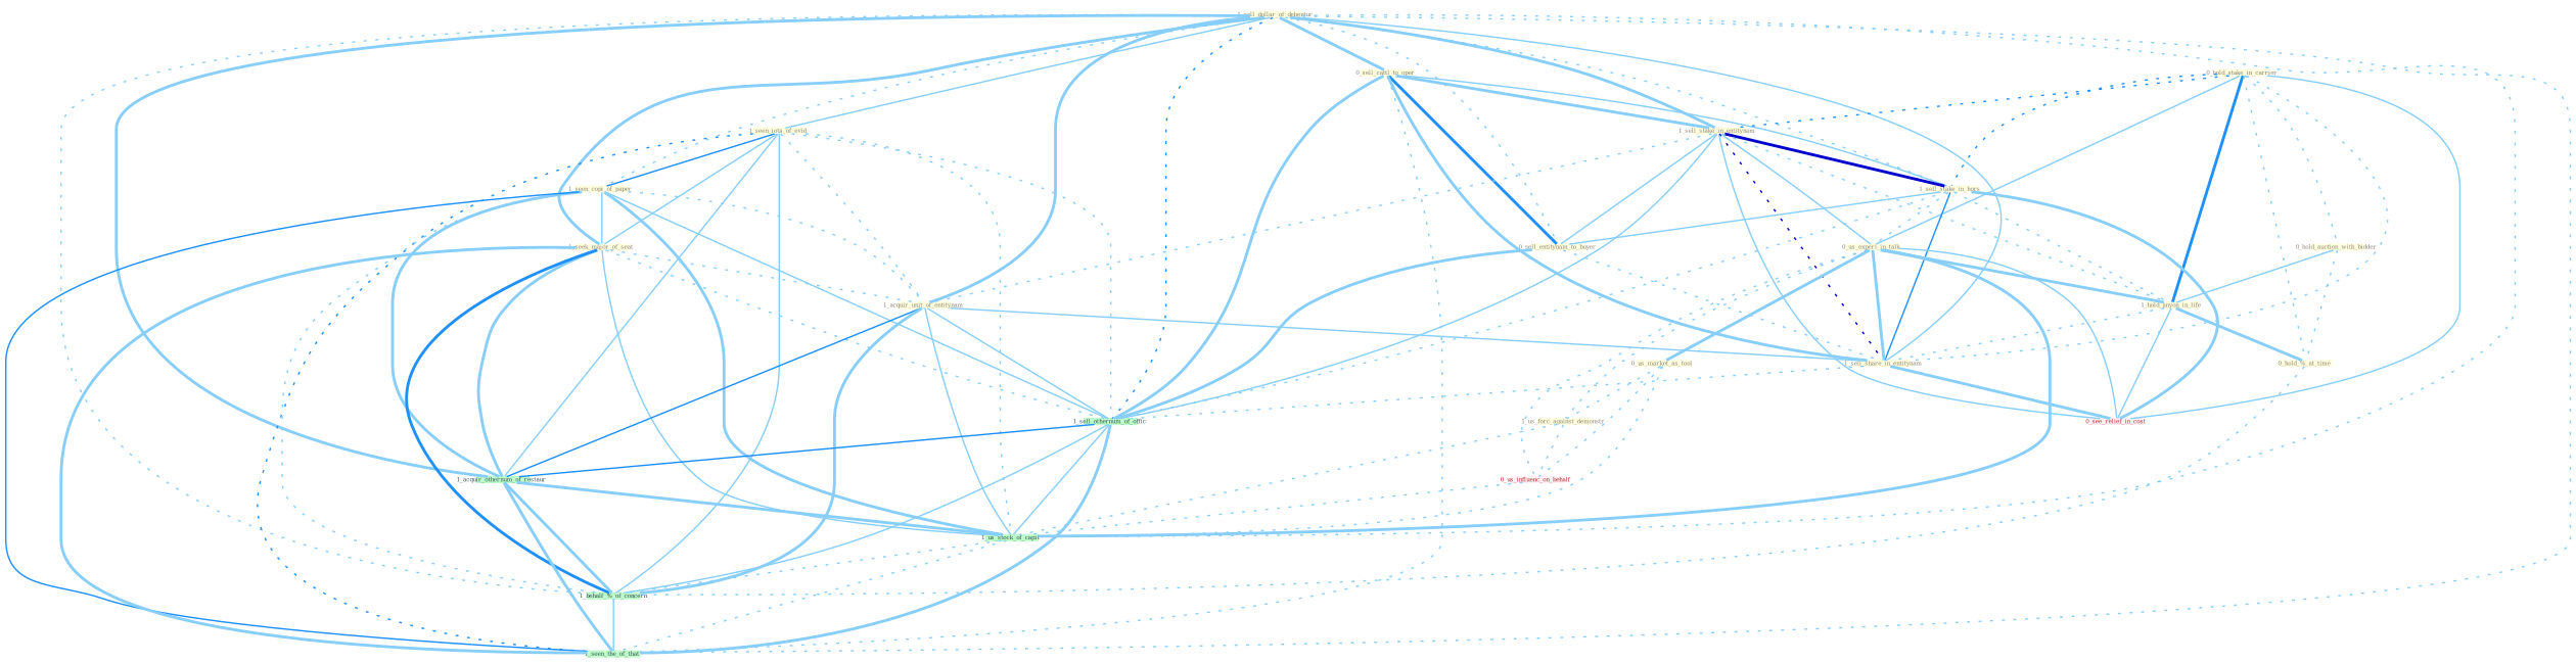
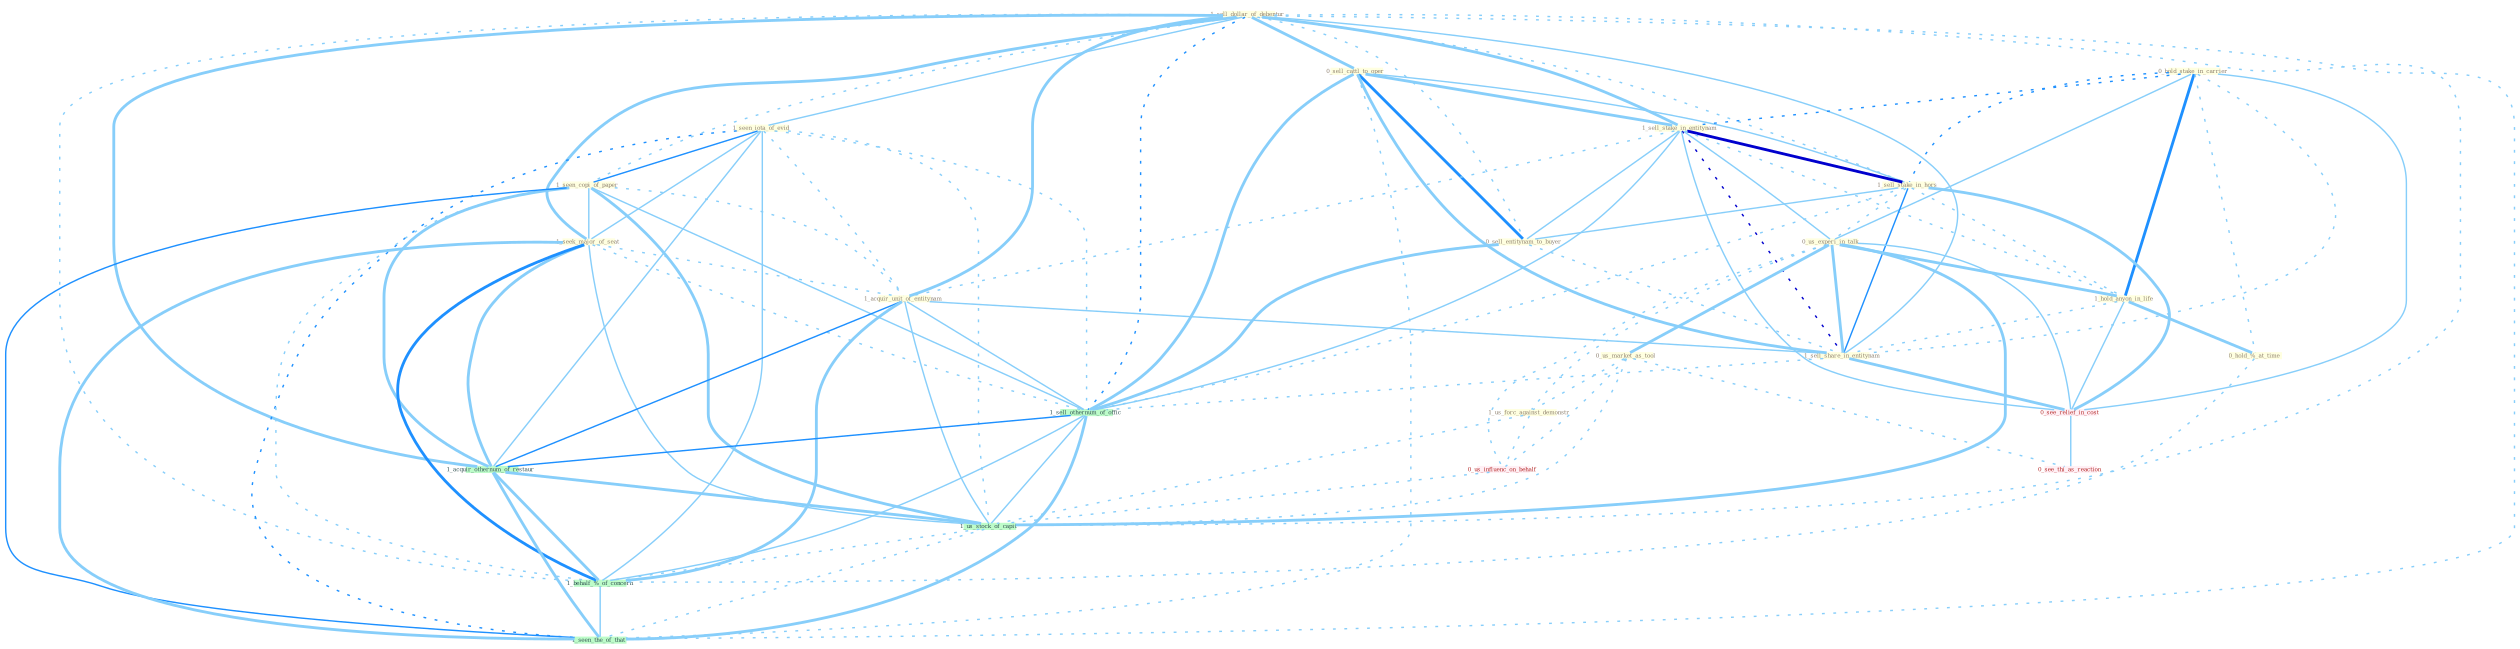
  graph {
    fontname="DejaVu Serif"
    node [color="#ffffe0" fixedsize=true fontcolor="#8b7d6b" fontname="DejaVu Serif" fontsize=4 shape=polygon style=filled]
    edge [color="#87cefa" fontname="DejaVu Serif" style=dotted w=1]
    "1_sell_dollar_of_debentur " [height=.06 width=.5]
    "0_sell_cattl_to_oper " [height=.06 width=.5]
    "0_hold_stake_in_carrier " [height=.06 width=.5]
    "1_sell_stake_in_entitynam " [height=.06 width=.5]
    "1_seen_iota_of_evid " [height=.06 width=.5]
    "1_sell_stake_in_hors " [height=.06 width=.5]
    "0_sell_entitynam_to_buyer " [height=.06 width=.5]
-   "0_hold_auction_with_bidder " [height=.06 width=.5]
    "0_us_experi_in_talk " [height=.06 width=.5]
    "1_hold_anyon_in_life " [height=.06 width=.5]
    "0_us_market_as_tool " [height=.06 width=.5]
    "1_seen_copi_of_paper " [height=.06 width=.5]
    "1_seek_major_of_seat " [height=.06 width=.5]
    "1_acquir_unit_of_entitynam " [height=.06 width=.5]
    "1_sell_share_in_entitynam " [height=.06 width=.5]
    "1_us_forc_against_demonstr " [height=.06 width=.5]
    "0_hold_%_at_time " [height=.06 width=.5]
    "0_us_influenc_on_behalf " [color="#fff0f5" fontcolor="#b22222" height=.06 width=.5]
    "0_see_relief_in_cost " [color="#fff0f5" fontcolor="#b22222" height=.06 width=.5]
+   "0_see_thi_as_reaction " [color="#fff0f5" fontcolor="#b22222" height=.06 width=.5]
    "1_sell_othernum_of_offic " [color="#BDFCC9" fontcolor="#2f4f4f" height=.06 width=.5]
    "1_acquir_othernum_of_restaur " [color="#BDFCC9" fontcolor="#2f4f4f" height=.06 width=.5]
    "1_us_stock_of_capit " [color="#BDFCC9" fontcolor="#2f4f4f" height=.06 width=.5]
    n24 [color="#BDFCC9" fontcolor="#2f4f4f" height=.06 label="1_behalf_%_of_concern" width=.5]
    "1_seen_the_of_that " [color="#BDFCC9" fontcolor="#2f4f4f" height=.06 width=.5]
    subgraph sub_1 {
      "1_sell_dollar_of_debentur "
      "0_sell_cattl_to_oper "
      "0_hold_stake_in_carrier "
      "1_sell_stake_in_entitynam "
      "1_seen_iota_of_evid "
      "1_sell_stake_in_hors "
      "0_sell_entitynam_to_buyer "
-     "0_hold_auction_with_bidder "
      "0_us_experi_in_talk "
      "1_hold_anyon_in_life "
      "0_us_market_as_tool "
      "1_seen_copi_of_paper "
      "1_seek_major_of_seat "
      "1_acquir_unit_of_entitynam "
      "1_sell_share_in_entitynam "
      "1_us_forc_against_demonstr "
      "0_hold_%_at_time "
    }
    subgraph sub_2 {
      "0_us_influenc_on_behalf "
      "0_see_relief_in_cost "
+     "0_see_thi_as_reaction "
    }
    "1_sell_dollar_of_debentur " -- "0_sell_cattl_to_oper " [style=bold]
    "1_sell_dollar_of_debentur " -- "1_sell_stake_in_entitynam " [style=bold]
    "1_sell_dollar_of_debentur " -- "1_seen_iota_of_evid " [style=solid]
    "1_sell_dollar_of_debentur " -- "1_sell_stake_in_hors "
    "1_sell_dollar_of_debentur " -- "0_sell_entitynam_to_buyer "
    "1_sell_dollar_of_debentur " -- "1_seen_copi_of_paper "
    "1_sell_dollar_of_debentur " -- "1_seek_major_of_seat " [style=bold]
    "1_sell_dollar_of_debentur " -- "1_acquir_unit_of_entitynam " [style=bold]
    "1_sell_dollar_of_debentur " -- "1_sell_share_in_entitynam " [style=solid]
    "1_sell_dollar_of_debentur " -- "1_sell_othernum_of_offic " [color="#1e90ff" w=2]
    "1_sell_dollar_of_debentur " -- "1_acquir_othernum_of_restaur " [style=bold]
    "1_sell_dollar_of_debentur " -- "1_us_stock_of_capit "
    "1_sell_dollar_of_debentur " -- n24
    "1_sell_dollar_of_debentur " -- "1_seen_the_of_that "
    "0_sell_cattl_to_oper " -- "1_sell_stake_in_entitynam " [style=bold]
    "0_sell_cattl_to_oper " -- "1_sell_stake_in_hors " [style=solid]
    "0_sell_cattl_to_oper " -- "0_sell_entitynam_to_buyer " [color="#1e90ff" style=bold w=2]
    "0_sell_cattl_to_oper " -- "1_sell_share_in_entitynam " [style=bold]
    "0_sell_cattl_to_oper " -- "1_sell_othernum_of_offic " [style=bold]
    "0_sell_cattl_to_oper " -- "1_seen_the_of_that "
    "0_hold_stake_in_carrier " -- "1_sell_stake_in_entitynam " [color="#1e90ff" w=2]
    "0_hold_stake_in_carrier " -- "1_sell_stake_in_hors " [color="#1e90ff" w=2]
-   "0_hold_stake_in_carrier " -- "0_hold_auction_with_bidder "
    "0_hold_stake_in_carrier " -- "0_us_experi_in_talk " [style=solid]
    "0_hold_stake_in_carrier " -- "1_hold_anyon_in_life " [color="#1e90ff" style=bold w=2]
    "0_hold_stake_in_carrier " -- "1_sell_share_in_entitynam "
    "0_hold_stake_in_carrier " -- "0_hold_%_at_time "
    "0_hold_stake_in_carrier " -- "0_see_relief_in_cost " [style=solid]
    "1_sell_stake_in_entitynam " -- "1_sell_stake_in_hors " [color="#0000cd" style=bold w=3]
    "1_sell_stake_in_entitynam " -- "0_sell_entitynam_to_buyer " [style=solid]
    "1_sell_stake_in_entitynam " -- "0_us_experi_in_talk " [style=solid]
    "1_sell_stake_in_entitynam " -- "1_hold_anyon_in_life "
    "1_sell_stake_in_entitynam " -- "1_acquir_unit_of_entitynam "
    "1_sell_stake_in_entitynam " -- "1_sell_share_in_entitynam " [color="#0000cd" w=3]
    "1_sell_stake_in_entitynam " -- "0_see_relief_in_cost " [style=solid]
    "1_sell_stake_in_entitynam " -- "1_sell_othernum_of_offic " [style=solid]
    "1_seen_iota_of_evid " -- "1_seen_copi_of_paper " [color="#1e90ff" style=solid w=2]
    "1_seen_iota_of_evid " -- "1_seek_major_of_seat " [style=solid]
    "1_seen_iota_of_evid " -- "1_acquir_unit_of_entitynam "
    "1_seen_iota_of_evid " -- "1_sell_othernum_of_offic "
    "1_seen_iota_of_evid " -- "1_acquir_othernum_of_restaur " [style=solid]
    "1_seen_iota_of_evid " -- "1_us_stock_of_capit "
    "1_seen_iota_of_evid " -- n24 [style=solid]
    "1_seen_iota_of_evid " -- "1_seen_the_of_that " [color="#1e90ff" w=2]
    "1_sell_stake_in_hors " -- "0_sell_entitynam_to_buyer " [style=solid]
    "1_sell_stake_in_hors " -- "0_us_experi_in_talk "
    "1_sell_stake_in_hors " -- "1_hold_anyon_in_life "
    "1_sell_stake_in_hors " -- "1_sell_share_in_entitynam " [color="#1e90ff" style=solid w=2]
    "1_sell_stake_in_hors " -- "0_see_relief_in_cost " [style=bold]
    "1_sell_stake_in_hors " -- "1_sell_othernum_of_offic "
    "0_sell_entitynam_to_buyer " -- "1_sell_share_in_entitynam "
    "0_sell_entitynam_to_buyer " -- "1_sell_othernum_of_offic " [style=bold]
-   "0_hold_auction_with_bidder " -- "1_hold_anyon_in_life " [style=solid]
-   "0_hold_auction_with_bidder " -- "0_hold_%_at_time "
    "0_us_experi_in_talk " -- "1_hold_anyon_in_life " [style=bold]
    "0_us_experi_in_talk " -- "0_us_market_as_tool " [style=bold]
    "0_us_experi_in_talk " -- "1_sell_share_in_entitynam " [style=bold]
    "0_us_experi_in_talk " -- "1_us_forc_against_demonstr "
    "0_us_experi_in_talk " -- "0_us_influenc_on_behalf "
    "0_us_experi_in_talk " -- "0_see_relief_in_cost " [style=solid]
    "0_us_experi_in_talk " -- "1_us_stock_of_capit " [style=bold]
    "1_hold_anyon_in_life " -- "1_sell_share_in_entitynam "
    "1_hold_anyon_in_life " -- "0_hold_%_at_time " [style=bold]
    "1_hold_anyon_in_life " -- "0_see_relief_in_cost " [style=solid]
    "0_us_market_as_tool " -- "1_us_forc_against_demonstr "
    "0_us_market_as_tool " -- "0_us_influenc_on_behalf "
+   "0_us_market_as_tool " -- "0_see_thi_as_reaction "
    "0_us_market_as_tool " -- "1_us_stock_of_capit "
    "1_seen_copi_of_paper " -- "1_seek_major_of_seat " [style=solid]
    "1_seen_copi_of_paper " -- "1_acquir_unit_of_entitynam "
    "1_seen_copi_of_paper " -- "1_sell_othernum_of_offic " [style=solid]
    "1_seen_copi_of_paper " -- "1_acquir_othernum_of_restaur " [style=bold]
    "1_seen_copi_of_paper " -- "1_us_stock_of_capit " [style=bold]
    "1_seen_copi_of_paper " -- n24
    "1_seen_copi_of_paper " -- "1_seen_the_of_that " [color="#1e90ff" style=solid w=2]
    "1_seek_major_of_seat " -- "1_acquir_unit_of_entitynam "
    "1_seek_major_of_seat " -- "1_sell_othernum_of_offic "
    "1_seek_major_of_seat " -- "1_acquir_othernum_of_restaur " [style=bold]
    "1_seek_major_of_seat " -- "1_us_stock_of_capit " [style=solid]
    "1_seek_major_of_seat " -- n24 [color="#1e90ff" style=bold w=2]
    "1_seek_major_of_seat " -- "1_seen_the_of_that " [style=bold]
    "1_acquir_unit_of_entitynam " -- "1_sell_share_in_entitynam " [style=solid]
    "1_acquir_unit_of_entitynam " -- "1_sell_othernum_of_offic " [style=solid]
    "1_acquir_unit_of_entitynam " -- "1_acquir_othernum_of_restaur " [color="#1e90ff" style=solid w=2]
    "1_acquir_unit_of_entitynam " -- "1_us_stock_of_capit " [style=solid]
    "1_acquir_unit_of_entitynam " -- n24 [style=bold]
    "1_sell_share_in_entitynam " -- "0_see_relief_in_cost " [style=bold]
    "1_sell_share_in_entitynam " -- "1_sell_othernum_of_offic "
    "1_us_forc_against_demonstr " -- "0_us_influenc_on_behalf "
    "1_us_forc_against_demonstr " -- "1_us_stock_of_capit "
    "0_hold_%_at_time " -- n24
    "0_us_influenc_on_behalf " -- "1_us_stock_of_capit "
+   "0_see_relief_in_cost " -- "0_see_thi_as_reaction " [style=solid]
    "1_sell_othernum_of_offic " -- "1_acquir_othernum_of_restaur " [color="#1e90ff" style=solid w=2]
    "1_sell_othernum_of_offic " -- "1_us_stock_of_capit " [style=solid]
    "1_sell_othernum_of_offic " -- n24 [style=solid]
    "1_sell_othernum_of_offic " -- "1_seen_the_of_that " [style=bold]
    "1_acquir_othernum_of_restaur " -- "1_us_stock_of_capit " [style=bold]
    "1_acquir_othernum_of_restaur " -- n24 [style=bold]
    "1_acquir_othernum_of_restaur " -- "1_seen_the_of_that " [style=bold]
    "1_us_stock_of_capit " -- n24
    "1_us_stock_of_capit " -- "1_seen_the_of_that "
    n24 -- "1_seen_the_of_that " [style=solid]
  }
